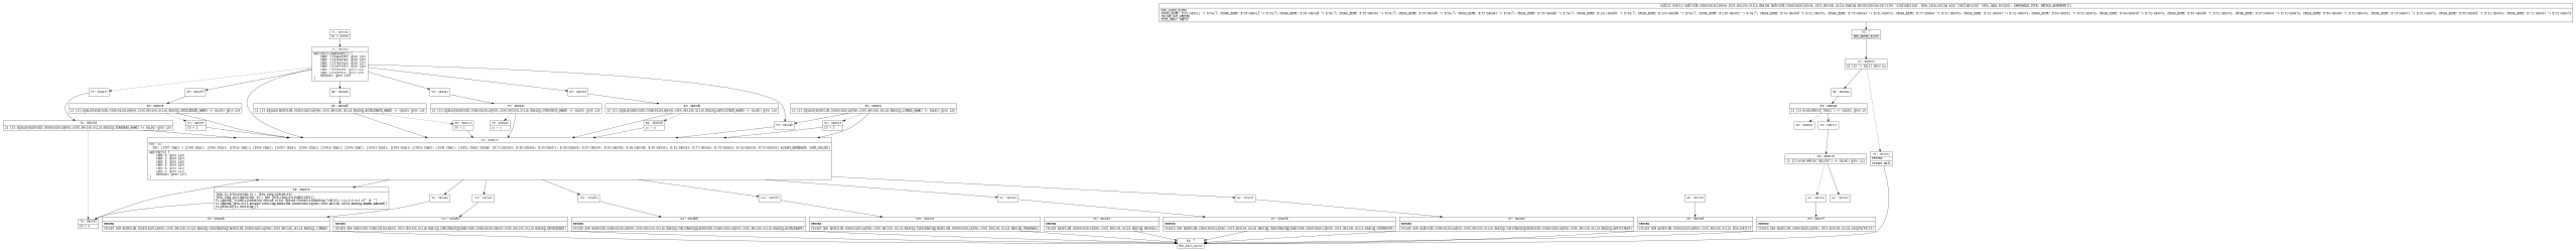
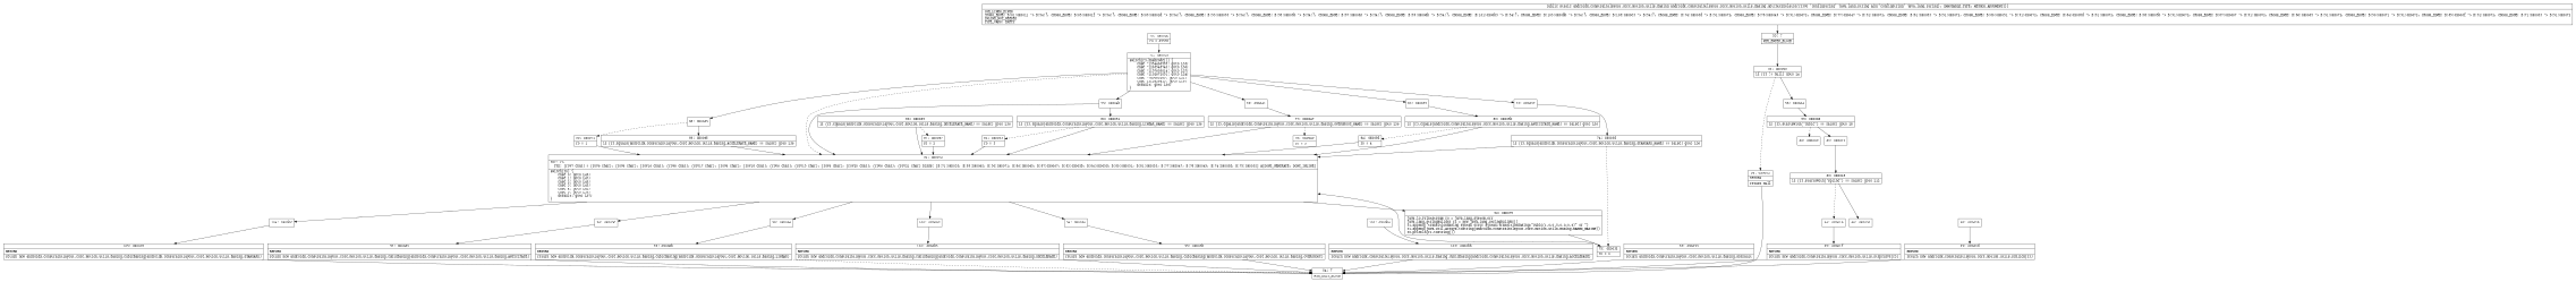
  digraph {
    fontname="Courier Prime"
    node [fontname="Courier Prime" shape=record]
    edge [fontname="Courier Prime"]
    n1 [label="{53\:\ ?|MTH_ENTER_BLOCK\l}"]
    n2 [label="{55\:\ 0x0000|if (r3 != null) goto L4\l}"]
    n3 [label="{56\:\ 0x0002|RETURN\l|return null\l}"]
    n4 [label="{58\:\ 0x0004}"]
    n5 [label="{54\:\ ?|MTH_EXIT_BLOCK\l}"]
    n6 [label="{59\:\ 0x000a|if (r3.startsWith(\"cubic\") == false) goto L8\l}"]
    n7 [label="{60\:\ 0x000c}"]
    n8 [label="{62\:\ 0x0012}"]
    n9 [label="{63\:\ 0x0018|if (r3.startsWith(\"spline\") == false) goto L12\l}"]
    n10 [label="{64\:\ 0x001a}"]
    n11 [label="{66\:\ 0x0020}"]
    n12 [label="{65\:\ 0x001f|RETURN\l|return new androidx.constraintlayout.core.motion.utils.StepCurve(r3)\l}"]
    n13 [label="{68\:\ 0x0028}"]
    n14 [label="{69\:\ 0x002d|RETURN\l|return new androidx.constraintlayout.core.motion.utils.Schlick(r3)\l}"]
    n15 [label="{70\:\ 0x002e|r0 = 65535\l}"]
    n16 [label="{71\:\ 0x0033|switch(r3.hashCode()) \{\l    case \-1354466595: goto L33;\l    case \-1263948740: goto L30;\l    case \-1197605014: goto L27;\l    case \-1102672091: goto L24;\l    case \-749065269: goto L21;\l    case 1312628413: goto L18;\l    default: goto L36;\l\}\l}"]
    n17 [label="{73\:\ 0x0037}"]
    n18 [label="{76\:\ 0x0041}"]
    n19 [label="{79\:\ 0x004b}"]
    n20 [label="{82\:\ 0x0055}"]
-   n21 [label="{85\:\ 0x005f}"]
    n22 [label="{88\:\ 0x0069}"]
    n23 [label="{91\:\ 0x0072|PHI: r0 \l  PHI: (r0v7 char) = (r0v6 char), (r0v6 char), (r0v16 char), (r0v6 char), (r0v17 char), (r0v6 char), (r0v18 char), (r0v6 char), (r0v19 char), (r0v6 char), (r0v20 char), (r0v6 char), (r0v21 char) binds: [B:71:0x0033, B:89:0x006f, B:90:0x0071, B:86:0x0065, B:87:0x0067, B:83:0x005b, B:84:0x005d, B:80:0x0051, B:81:0x0053, B:77:0x0047, B:78:0x0049, B:74:0x003d, B:75:0x003f] A[DONT_GENERATE, DONT_INLINE]\l|switch(r0) \{\l    case 0: goto L49;\l    case 1: goto L47;\l    case 2: goto L45;\l    case 3: goto L43;\l    case 4: goto L41;\l    case 5: goto L39;\l    default: goto L37;\l\}\l}"]
    n24 [label="{74\:\ 0x003d|if (r3.equals(androidx.constraintlayout.core.motion.utils.Easing.STANDARD_NAME) == false) goto L36\l}"]
    n25 [label="{77\:\ 0x0047|if (r3.equals(androidx.constraintlayout.core.motion.utils.Easing.OVERSHOOT_NAME) == false) goto L36\l}"]
    n26 [label="{80\:\ 0x0051|if (r3.equals(androidx.constraintlayout.core.motion.utils.Easing.LINEAR_NAME) == false) goto L36\l}"]
    n27 [label="{83\:\ 0x005b|if (r3.equals(androidx.constraintlayout.core.motion.utils.Easing.ANTICIPATE_NAME) == false) goto L36\l}"]
    n28 [label="{86\:\ 0x0065|if (r3.equals(androidx.constraintlayout.core.motion.utils.Easing.DECELERATE_NAME) == false) goto L36\l}"]
    n29 [label="{89\:\ 0x006f|if (r3.equals(androidx.constraintlayout.core.motion.utils.Easing.ACCELERATE_NAME) == false) goto L36\l}"]
    n30 [label="{92\:\ 0x0075|java.io.PrintStream r0 = java.lang.System.err\ljava.lang.StringBuilder r1 = new java.lang.StringBuilder()\lr1.append(\"transitionEasing syntax error syntax:transitionEasing=\"cubic(1.0,0.5,0.0,0.6)\" or \")\lr1.append(java.util.Arrays.toString(androidx.constraintlayout.core.motion.utils.Easing.NAMED_EASING))\lr0.println(r1.toString())\l}"]
    n31 [label="{94\:\ 0x0094}"]
    n32 [label="{96\:\ 0x009c}"]
    n33 [label="{98\:\ 0x00a4}"]
    n34 [label="{100\:\ 0x00ac}"]
    n35 [label="{102\:\ 0x00b4}"]
    n36 [label="{104\:\ 0x00bc}"]
    n37 [label="{75\:\ 0x003f|r0 = 0\l}"]
    n38 [label="{78\:\ 0x0049|r0 = 5\l}"]
    n39 [label="{81\:\ 0x0053|r0 = 3\l}"]
    n40 [label="{84\:\ 0x005d|r0 = 4\l}"]
    n41 [label="{87\:\ 0x0067|r0 = 2\l}"]
    n42 [label="{90\:\ 0x0071|r0 = 1\l}"]
    n43 [label="{95\:\ 0x009b|RETURN\l|return new androidx.constraintlayout.core.motion.utils.Easing.CubicEasing(androidx.constraintlayout.core.motion.utils.Easing.OVERSHOOT)\l}"]
    n44 [label="{97\:\ 0x00a3|RETURN\l|return new androidx.constraintlayout.core.motion.utils.Easing.CubicEasing(androidx.constraintlayout.core.motion.utils.Easing.ANTICIPATE)\l}"]
    n45 [label="{99\:\ 0x00ab|RETURN\l|return new androidx.constraintlayout.core.motion.utils.Easing.CubicEasing(androidx.constraintlayout.core.motion.utils.Easing.LINEAR)\l}"]
    n46 [label="{101\:\ 0x00b3|RETURN\l|return new androidx.constraintlayout.core.motion.utils.Easing.CubicEasing(androidx.constraintlayout.core.motion.utils.Easing.DECELERATE)\l}"]
    n47 [label="{103\:\ 0x00bb|RETURN\l|return new androidx.constraintlayout.core.motion.utils.Easing.CubicEasing(androidx.constraintlayout.core.motion.utils.Easing.ACCELERATE)\l}"]
    n48 [label="{105\:\ 0x00c3|RETURN\l|return new androidx.constraintlayout.core.motion.utils.Easing.CubicEasing(androidx.constraintlayout.core.motion.utils.Easing.STANDARD)\l}"]
    n49 [label="{93\:\ 0x0093|RETURN\l|return androidx.constraintlayout.core.motion.utils.Easing.sDefault\l}"]
    n50 [label="{public static androidx.constraintlayout.core.motion.utils.Easing androidx.constraintlayout.core.motion.utils.Easing.getInterpolator((r3v0 'configString' java.lang.String A[D('configString' java.lang.String), IMMUTABLE_TYPE, METHOD_ARGUMENT]))  | USE_LINES_HINTS\lCROSS_EDGE: B:61:0x0011 \-\> B:54:?, CROSS_EDGE: B:65:0x001f \-\> B:54:?, CROSS_EDGE: B:69:0x002d \-\> B:54:?, CROSS_EDGE: B:93:0x0093 \-\> B:54:?, CROSS_EDGE: B:95:0x009b \-\> B:54:?, CROSS_EDGE: B:97:0x00a3 \-\> B:54:?, CROSS_EDGE: B:99:0x00ab \-\> B:54:?, CROSS_EDGE: B:101:0x00b3 \-\> B:54:?, CROSS_EDGE: B:103:0x00bb \-\> B:54:?, CROSS_EDGE: B:105:0x00c3 \-\> B:54:?, CROSS_EDGE: B:74:0x003d \-\> B:91:0x0072, CROSS_EDGE: B:78:0x0049 \-\> B:91:0x0072, CROSS_EDGE: B:77:0x0047 \-\> B:91:0x0072, CROSS_EDGE: B:81:0x0053 \-\> B:91:0x0072, CROSS_EDGE: B:80:0x0051 \-\> B:91:0x0072, CROSS_EDGE: B:84:0x005d \-\> B:91:0x0072, CROSS_EDGE: B:83:0x005b \-\> B:91:0x0072, CROSS_EDGE: B:87:0x0067 \-\> B:91:0x0072, CROSS_EDGE: B:86:0x0065 \-\> B:91:0x0072, CROSS_EDGE: B:90:0x0071 \-\> B:91:0x0072, CROSS_EDGE: B:89:0x006f \-\> B:91:0x0072, CROSS_EDGE: B:71:0x0033 \-\> B:91:0x0072\lINLINE_NOT_NEEDED\lTYPE_VARS: EMPTY\l}"]
    n1 -> n2
    n2 -> n3 [style=dashed]
    n2 -> n4
    n3 -> n5
    n4 -> n6
    n6 -> n7 [style=dashed]
    n6 -> n8
    n8 -> n9
    n9 -> n10 [style=dashed]
    n9 -> n11
    n10 -> n12
    n12 -> n5
    n13 -> n14
    n14 -> n5
    n15 -> n16
-   n16 -> n17 [style=dashed]
+   n16 -> n17
    n16 -> n18
    n16 -> n19
    n16 -> n20
-   n16 -> n21
    n16 -> n22
-   n16 -> n23
+   n16 -> n23 [style=dashed]
    n17 -> n24
    n18 -> n25
    n19 -> n23
-   n26 -> n19
+   n19 -> n26
    n20 -> n27
-   n21 -> n28
    n22 -> n29
    n23 -> n30
    n23 -> n31
    n23 -> n32
    n23 -> n33
    n23 -> n34
-   n23 -> n35
    n23 -> n36
    n24 -> n23
    n24 -> n37 [style=dashed]
    n25 -> n23
    n25 -> n38 [style=dashed]
    n26 -> n23
    n26 -> n39 [style=dashed]
    n27 -> n23
    n27 -> n40 [style=dashed]
    n28 -> n23
    n28 -> n41 [style=dashed]
    n29 -> n23
-   n29 -> n42 [style=dashed]
+   n22 -> n42 [style=dashed]
    n30 -> n37
    n31 -> n43
    n32 -> n44
    n33 -> n45
    n34 -> n46
    n35 -> n47
    n36 -> n48
    n37 -> n23
    n39 -> n23
    n40 -> n23
    n41 -> n23
    n42 -> n23
    n43 -> n5
    n44 -> n5
-   n45 -> n5
+   n45 -> n5 [style=dashed]
    n46 -> n5
    n47 -> n5
    n48 -> n5
    n49 -> n5
    n50 -> n1
  }
